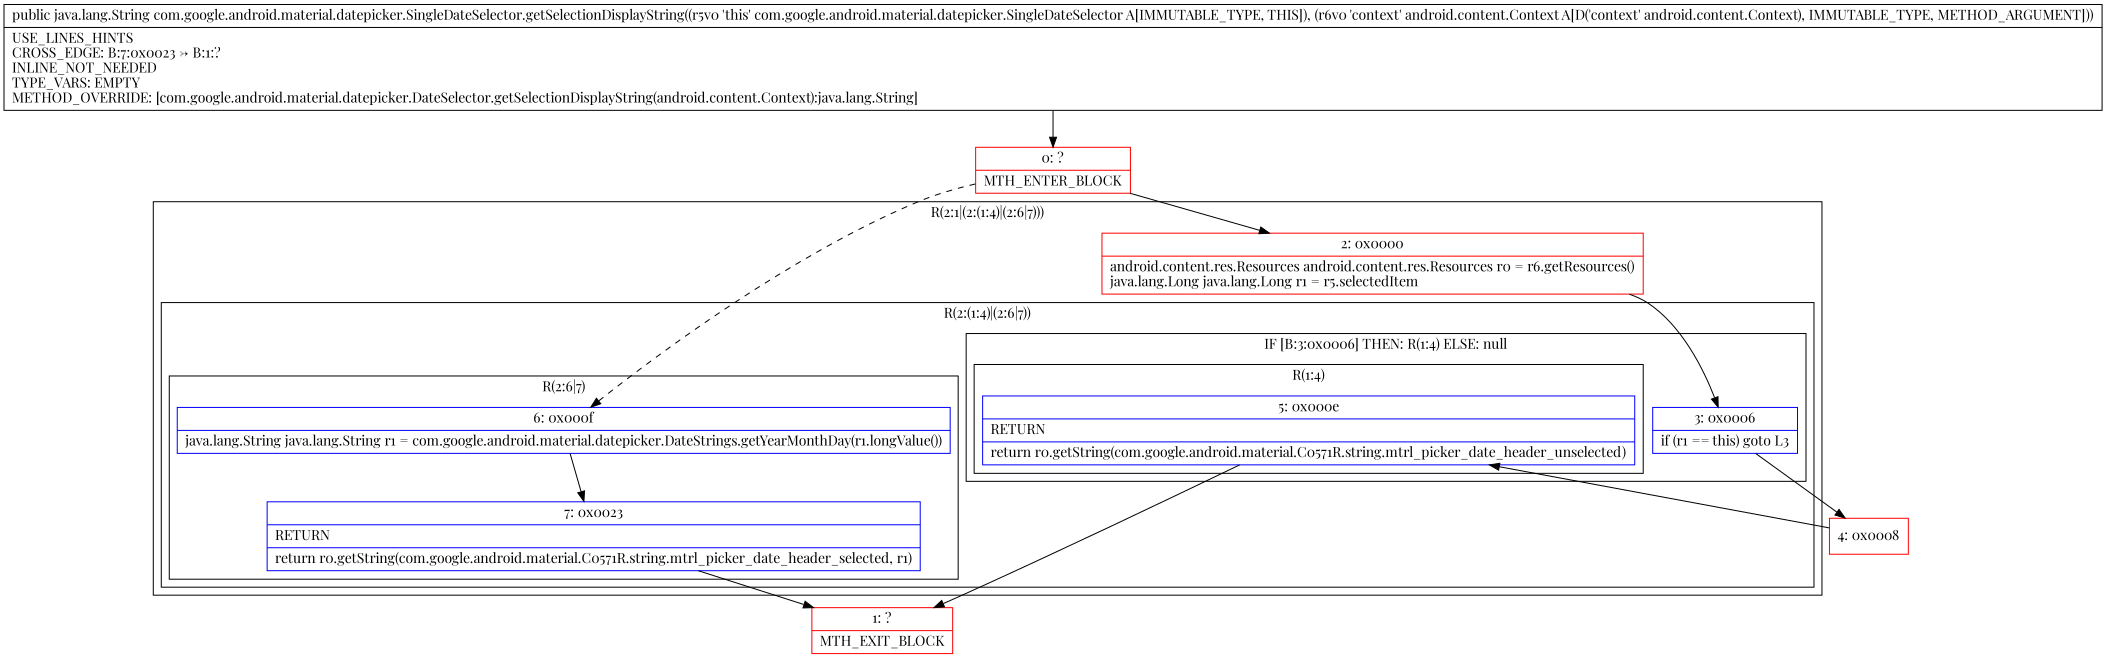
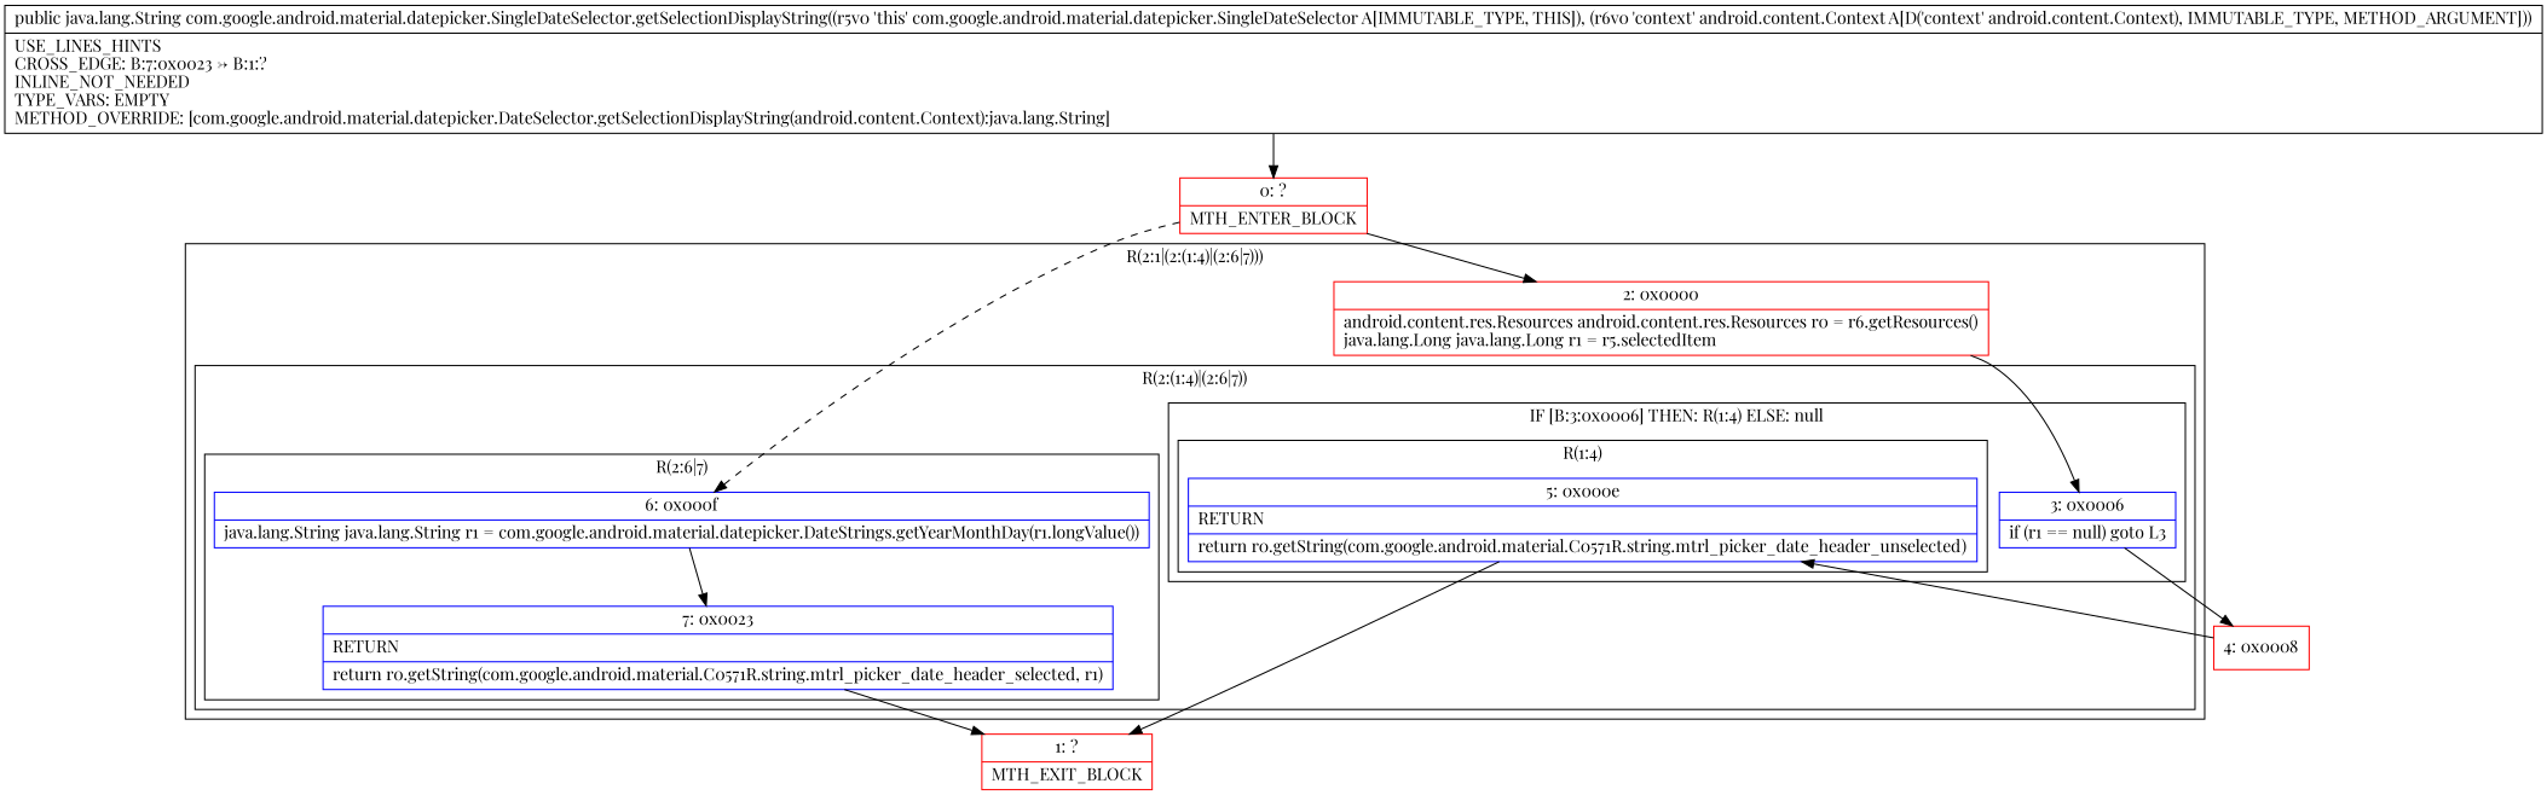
  digraph {
    fontname="Playfair Display"
    node [color=blue fontname="Playfair Display" shape=record]
    edge [fontname="Playfair Display"]
    n1 [label="{5\:\ 0x000e|RETURN\l|return r0.getString(com.google.android.material.C0571R.string.mtrl_picker_date_header_unselected)\l}"]
-   n2 [label="{3\:\ 0x0006|if (r1 == this) goto L3\l}"]
+   n2 [label="{3\:\ 0x0006|if (r1 == null) goto L3\l}"]
    n3 [label="{6\:\ 0x000f|java.lang.String java.lang.String r1 = com.google.android.material.datepicker.DateStrings.getYearMonthDay(r1.longValue())\l}"]
    n4 [label="{7\:\ 0x0023|RETURN\l|return r0.getString(com.google.android.material.C0571R.string.mtrl_picker_date_header_selected, r1)\l}"]
    n5 [color=red label="{2\:\ 0x0000|android.content.res.Resources android.content.res.Resources r0 = r6.getResources()\ljava.lang.Long java.lang.Long r1 = r5.selectedItem\l}"]
    n6 [color=red label="{1\:\ ?|MTH_EXIT_BLOCK\l}"]
    n7 [color=red label="{4\:\ 0x0008}"]
    n8 [color=red label="{0\:\ ?|MTH_ENTER_BLOCK\l}"]
    n9 [label="{public java.lang.String com.google.android.material.datepicker.SingleDateSelector.getSelectionDisplayString((r5v0 'this' com.google.android.material.datepicker.SingleDateSelector A[IMMUTABLE_TYPE, THIS]), (r6v0 'context' android.content.Context A[D('context' android.content.Context), IMMUTABLE_TYPE, METHOD_ARGUMENT]))  | USE_LINES_HINTS\lCROSS_EDGE: B:7:0x0023 \-\> B:1:?\lINLINE_NOT_NEEDED\lTYPE_VARS: EMPTY\lMETHOD_OVERRIDE: [com.google.android.material.datepicker.DateSelector.getSelectionDisplayString(android.content.Context):java.lang.String]\l}" color=""]
    subgraph cluster_1 {
      label="R(2:1|(2:(1:4)|(2:6|7)))"
      n5
      subgraph cluster_2 {
        label="R(2:(1:4)|(2:6|7))"
        subgraph cluster_3 {
          label="IF [B:3:0x0006] THEN: R(1:4) ELSE: null"
          n2
          subgraph cluster_4 {
            label="R(1:4)"
            n1
          }
        }
        subgraph cluster_5 {
          label="R(2:6|7)"
          n3
          n4
        }
      }
    }
    n1 -> n6
    n2 -> n7
    n3 -> n4
    n4 -> n6
    n5 -> n2
    n7 -> n1
    n8 -> n3 [style=dashed]
    n8 -> n5
    n9 -> n8
  }
